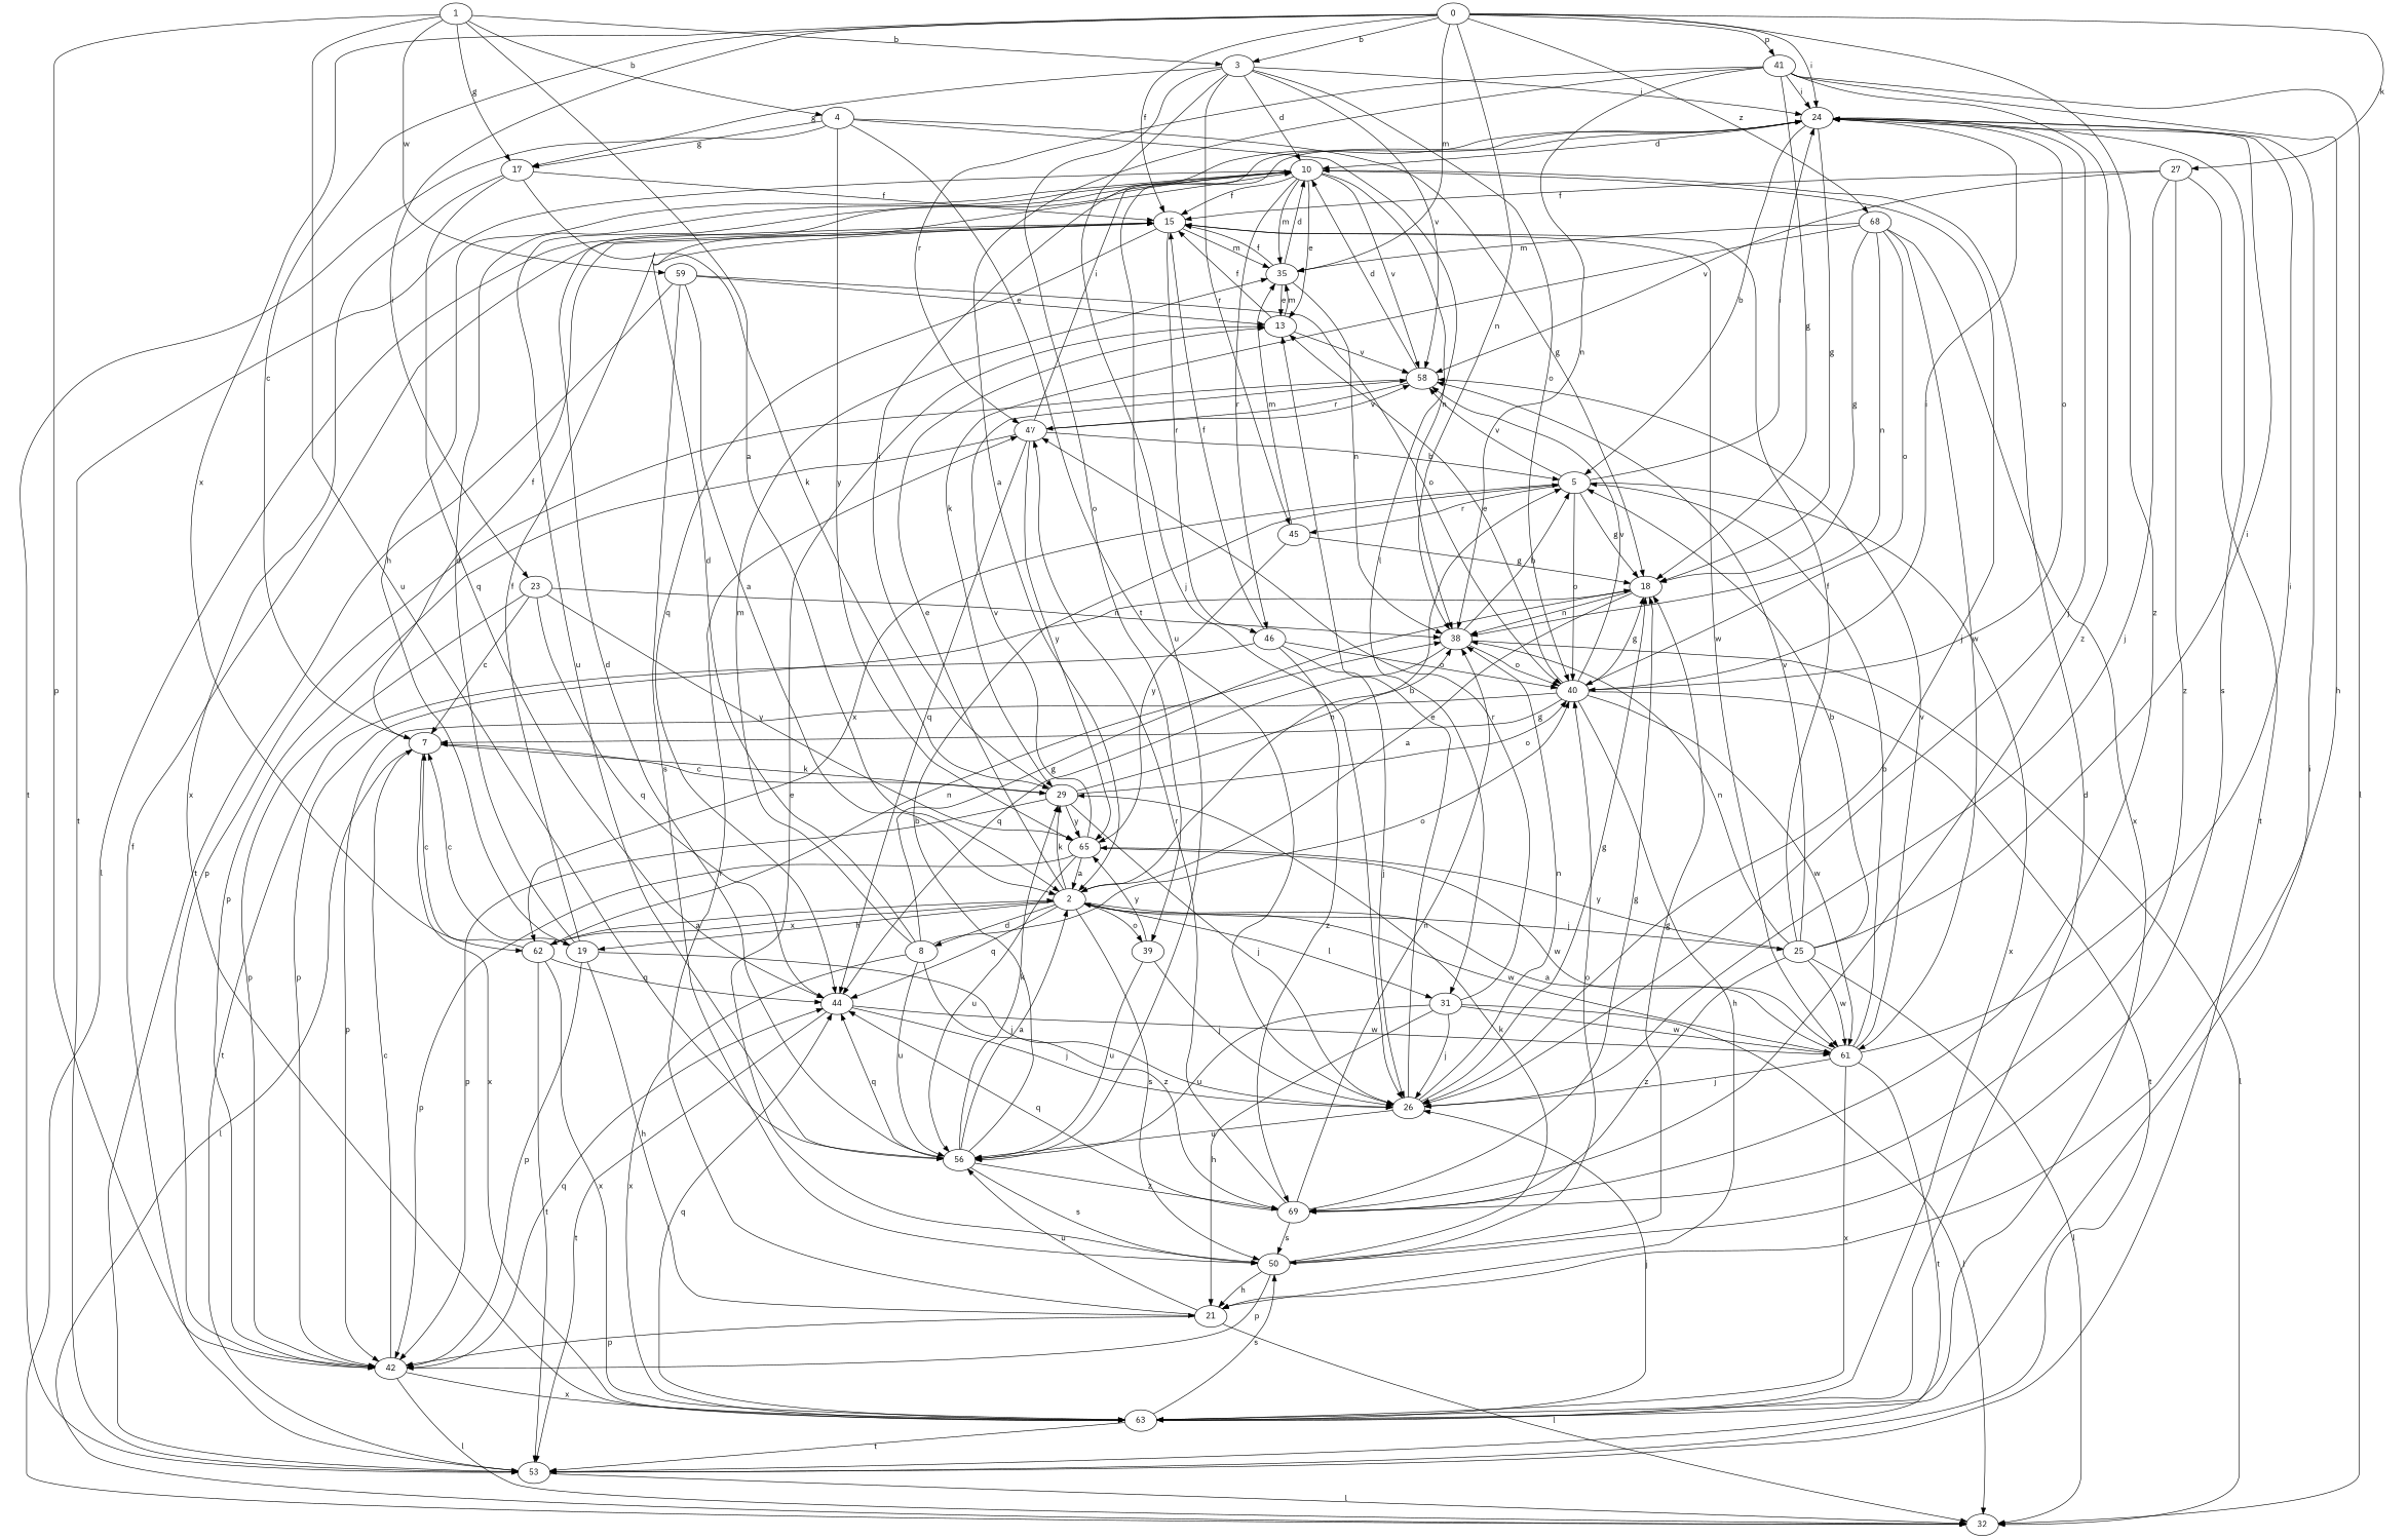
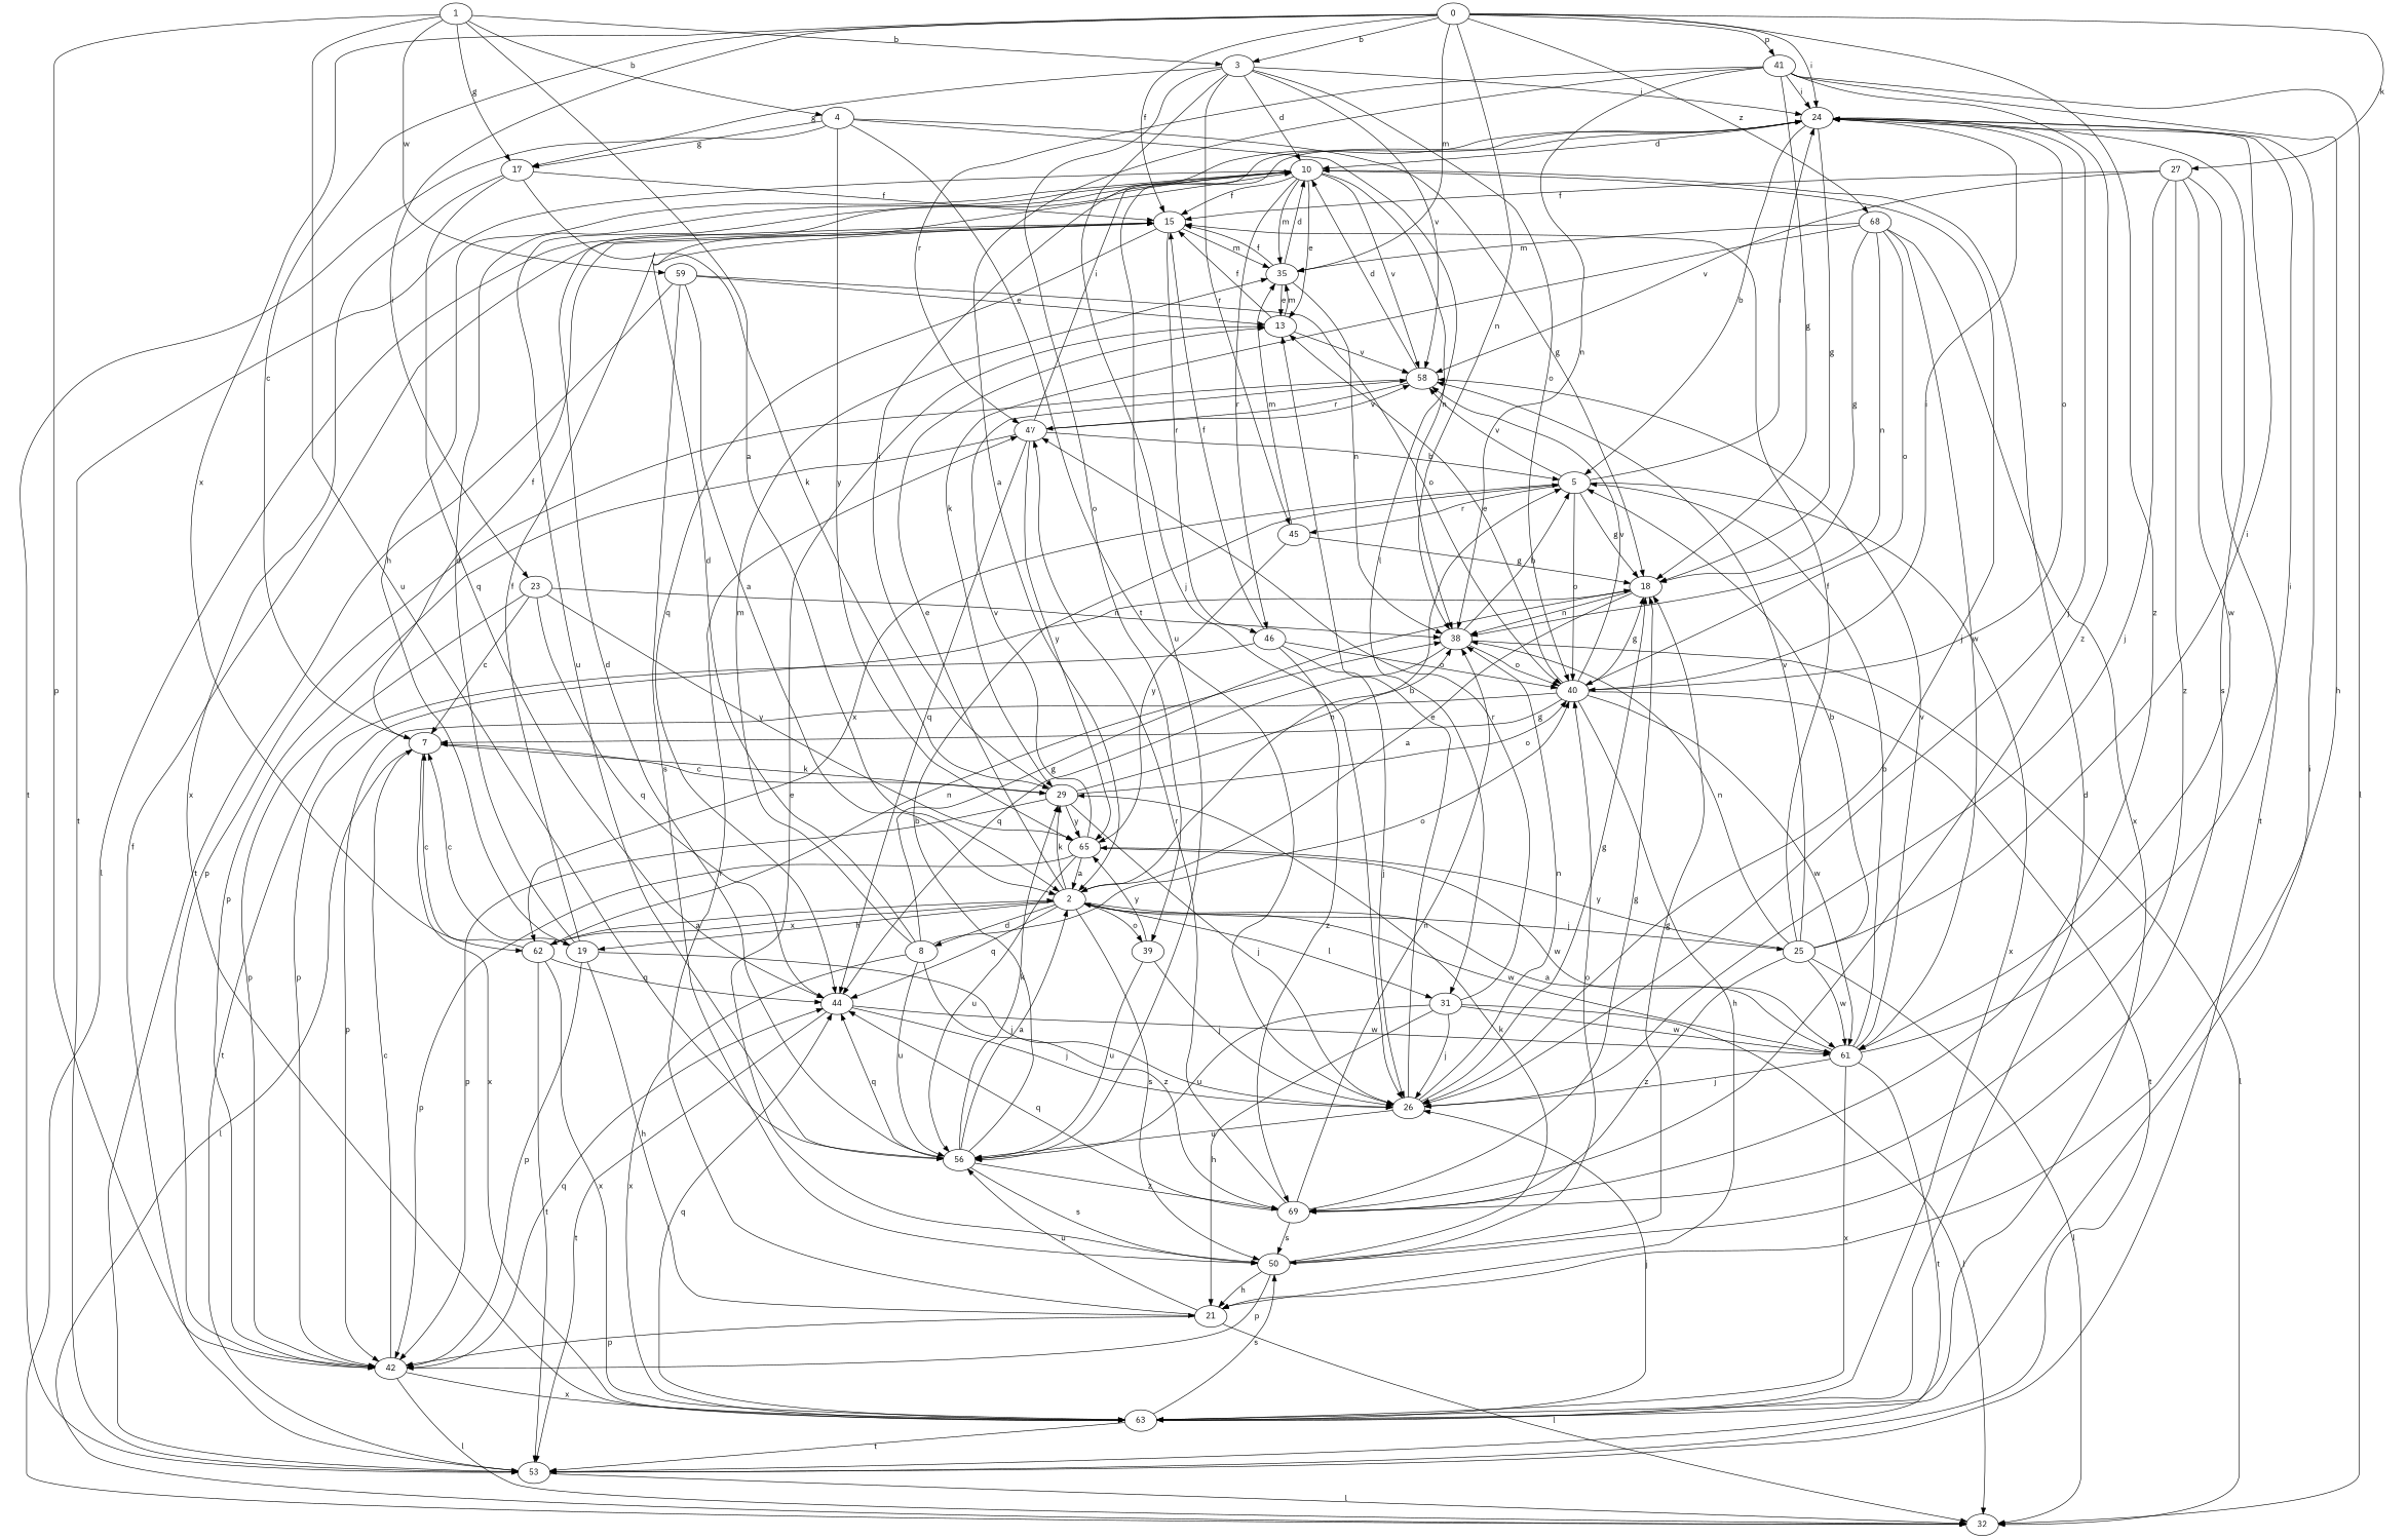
  strict digraph {
    fontname="IBM Plex Sans"
    node [fontname="IBM Plex Sans"]
    edge [fontname="IBM Plex Sans"]
    0
    3
    7
    15
    23
    24
    27
    35
    38
    41
    62
    68
    69
    17
    39
    10
    26
    40
    45
    58
    29
    63
    32
    44
    46
    42
    65
    56
    5
    50
    18
    61
    53
    13
    2
    21
    47
    1
    4
    59
    8
    19
    25
    31
    0 -> 3 [label=b]
    0 -> 7 [label=c]
    0 -> 15 [label=f]
    0 -> 23 [label=i]
    0 -> 24 [label=i]
    0 -> 27 [label=k]
    0 -> 35 [label=m]
    0 -> 38 [label=n]
    0 -> 41 [label=p]
    0 -> 62 [label=x]
    0 -> 68 [label=z]
    0 -> 69 [label=z]
    3 -> 24 [label=i]
    3 -> 17 [label=g]
    3 -> 39 [label=o]
    3 -> 10 [label=d]
    3 -> 26 [label=j]
    3 -> 40 [label=o]
    3 -> 45 [label=r]
    3 -> 58 [label=v]
    7 -> 15 [label=f]
    7 -> 29 [label=k]
    7 -> 63 [label=x]
    7 -> 32 [label=l]
    15 -> 35 [label=m]
    15 -> 32 [label=l]
    15 -> 44 [label=q]
    15 -> 46 [label=r]
    23 -> 7 [label=c]
    23 -> 38 [label=n]
    23 -> 44 [label=q]
    23 -> 42 [label=p]
    23 -> 65 [label=y]
    24 -> 10 [label=d]
    24 -> 26 [label=j]
    24 -> 40 [label=o]
    24 -> 56 [label=u]
    24 -> 5 [label=b]
    24 -> 50 [label=s]
    24 -> 18 [label=g]
    27 -> 15 [label=f]
    27 -> 69 [label=z]
    27 -> 26 [label=j]
    27 -> 58 [label=v]
-   15 -> 61 [label=w]
+   27 -> 61 [label=w]
    27 -> 53 [label=t]
    35 -> 15 [label=f]
    35 -> 38 [label=n]
    35 -> 10 [label=d]
    35 -> 13 [label=e]
    38 -> 40 [label=o]
    38 -> 32 [label=l]
    38 -> 44 [label=q]
    38 -> 5 [label=b]
    41 -> 24 [label=i]
    41 -> 38 [label=n]
    41 -> 69 [label=z]
    41 -> 32 [label=l]
    41 -> 18 [label=g]
    41 -> 2 [label=a]
    41 -> 21 [label=h]
    41 -> 47 [label=r]
    62 -> 7 [label=c]
    62 -> 38 [label=n]
    62 -> 63 [label=x]
    62 -> 44 [label=q]
    62 -> 53 [label=t]
    62 -> 2 [label=a]
    68 -> 35 [label=m]
    68 -> 38 [label=n]
    68 -> 40 [label=o]
    68 -> 29 [label=k]
    68 -> 63 [label=x]
    68 -> 18 [label=g]
    68 -> 61 [label=w]
    69 -> 38 [label=n]
    69 -> 44 [label=q]
    69 -> 50 [label=s]
    69 -> 18 [label=g]
    69 -> 47 [label=r]
    17 -> 15 [label=f]
    17 -> 29 [label=k]
    17 -> 63 [label=x]
    17 -> 44 [label=q]
    39 -> 26 [label=j]
    39 -> 65 [label=y]
    39 -> 56 [label=u]
    10 -> 15 [label=f]
    10 -> 35 [label=m]
    10 -> 38 [label=n]
    10 -> 26 [label=j]
    10 -> 58 [label=v]
    10 -> 46 [label=r]
    10 -> 56 [label=u]
    10 -> 53 [label=t]
    10 -> 13 [label=e]
    10 -> 19 [label=h]
    26 -> 38 [label=n]
    26 -> 56 [label=u]
    26 -> 18 [label=g]
    26 -> 13 [label=e]
    40 -> 7 [label=g]
    40 -> 24 [label=i]
    40 -> 58 [label=v]
    40 -> 42 [label=p]
    40 -> 18 [label=g]
    40 -> 61 [label=w]
    40 -> 53 [label=t]
    40 -> 13 [label=e]
    40 -> 21 [label=h]
    45 -> 35 [label=m]
    45 -> 65 [label=y]
    45 -> 18 [label=g]
    58 -> 10 [label=d]
    58 -> 42 [label=p]
    58 -> 47 [label=r]
    29 -> 7 [label=c]
    29 -> 24 [label=i]
    29 -> 38 [label=n]
    29 -> 26 [label=j]
    29 -> 40 [label=o]
    29 -> 42 [label=p]
    29 -> 65 [label=y]
    63 -> 24 [label=i]
    63 -> 10 [label=d]
    63 -> 26 [label=j]
    63 -> 44 [label=q]
    63 -> 50 [label=s]
    63 -> 53 [label=t]
    44 -> 26 [label=j]
    44 -> 61 [label=w]
    44 -> 53 [label=t]
    46 -> 15 [label=f]
    46 -> 69 [label=z]
    46 -> 26 [label=j]
    46 -> 40 [label=o]
    46 -> 53 [label=t]
    42 -> 7 [label=c]
    42 -> 63 [label=x]
    42 -> 32 [label=l]
    42 -> 44 [label=q]
    65 -> 58 [label=v]
    65 -> 42 [label=p]
    65 -> 56 [label=u]
    65 -> 61 [label=w]
    65 -> 2 [label=a]
    56 -> 69 [label=z]
    56 -> 10 [label=d]
    56 -> 29 [label=k]
    56 -> 44 [label=q]
    56 -> 5 [label=b]
    56 -> 50 [label=s]
    56 -> 2 [label=a]
    5 -> 24 [label=i]
    5 -> 62 [label=x]
    5 -> 40 [label=o]
    5 -> 45 [label=r]
    5 -> 58 [label=v]
    5 -> 63 [label=x]
    5 -> 18 [label=g]
    50 -> 40 [label=o]
    50 -> 29 [label=k]
    50 -> 42 [label=p]
    50 -> 18 [label=g]
    50 -> 13 [label=e]
    50 -> 21 [label=h]
    18 -> 38 [label=n]
    18 -> 42 [label=p]
    18 -> 2 [label=a]
    61 -> 24 [label=i]
    61 -> 26 [label=j]
    61 -> 58 [label=v]
    61 -> 63 [label=x]
    61 -> 5 [label=b]
    61 -> 53 [label=t]
    61 -> 2 [label=a]
    53 -> 15 [label=f]
    53 -> 32 [label=l]
    13 -> 15 [label=f]
    13 -> 35 [label=m]
    13 -> 58 [label=v]
    2 -> 62 [label=x]
    2 -> 39 [label=o]
    2 -> 29 [label=k]
    2 -> 44 [label=q]
    2 -> 5 [label=b]
    2 -> 50 [label=s]
    2 -> 61 [label=w]
    2 -> 13 [label=e]
    2 -> 8 [label=d]
    2 -> 19 [label=h]
    2 -> 25 [label=j]
    2 -> 31 [label=l]
    21 -> 32 [label=l]
    21 -> 42 [label=p]
    21 -> 56 [label=u]
    21 -> 47 [label=r]
    47 -> 24 [label=i]
    47 -> 58 [label=v]
    47 -> 44 [label=q]
    47 -> 42 [label=p]
    47 -> 65 [label=y]
    47 -> 5 [label=b]
    1 -> 3 [label=b]
    1 -> 17 [label=g]
    1 -> 42 [label=p]
    1 -> 56 [label=u]
    1 -> 2 [label=a]
    1 -> 4 [label=b]
    1 -> 59 [label=w]
    4 -> 17 [label=g]
    4 -> 26 [label=t]
    4 -> 65 [label=y]
    4 -> 18 [label=g]
    4 -> 53 [label=t]
    4 -> 31 [label=l]
    59 -> 40 [label=o]
    59 -> 50 [label=s]
    59 -> 53 [label=t]
    59 -> 13 [label=e]
    59 -> 2 [label=a]
    8 -> 35 [label=m]
    8 -> 69 [label=z]
    8 -> 10 [label=d]
    8 -> 40 [label=o]
    8 -> 63 [label=x]
    8 -> 56 [label=u]
    8 -> 18 [label=g]
    19 -> 7 [label=c]
    19 -> 15 [label=f]
    19 -> 10 [label=d]
    19 -> 26 [label=j]
    19 -> 42 [label=p]
    19 -> 21 [label=h]
    25 -> 15 [label=f]
    25 -> 24 [label=i]
    25 -> 38 [label=n]
    25 -> 69 [label=z]
    25 -> 58 [label=v]
    25 -> 32 [label=l]
    25 -> 65 [label=y]
    25 -> 5 [label=b]
    25 -> 61 [label=w]
    31 -> 26 [label=j]
    31 -> 32 [label=l]
    31 -> 56 [label=u]
    31 -> 61 [label=w]
    31 -> 21 [label=h]
    31 -> 47 [label=r]
  }
